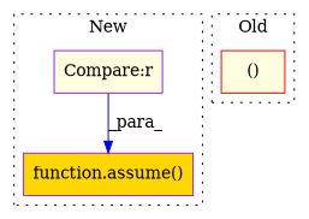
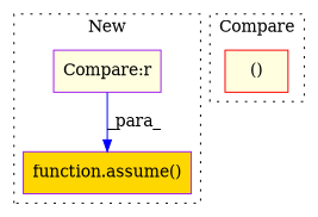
  digraph {
    node [shape=box style=filled fillcolor=lightyellow color=purple]
    n1 [a=75 l="7,1" label="function.assume()" s="5411,5452" fillcolor=gold]
    n2 [a=40 l=13 label="Compare:r" s=5423]
    n3 [a=54 l=3 label="()" s=2751 color=red]
    subgraph cluster_1 {
      label=New
      style=dotted
      n1
      n2
    }
    subgraph cluster_2 {
-     label=Old
+     label=Compare
      style=dotted
      n3
    }
    n2 -> n1 [label=_para_ color=blue]
  }
